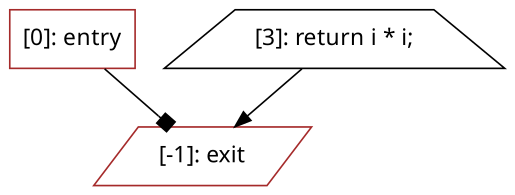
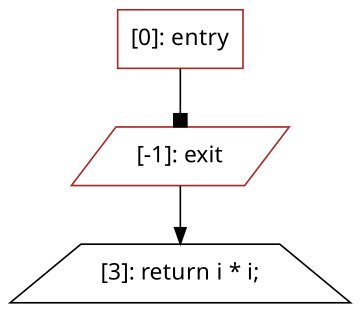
  digraph {
    fontname="Noto Sans"
    node [color=brown fontname="Noto Sans"]
    edge [fontname="Noto Sans"]
    n1 [label="[-1]: exit" shape=parallelogram]
    n2 [label="[0]: entry" shape=box]
    n3 [color=black label="[3]: return i * i;\n" shape=trapezium]
    n2 -> n1 [arrowhead=box]
-   n3 -> n1 [arrowhead=normal]
+   n1 -> n3 [arrowhead=normal]
  }
